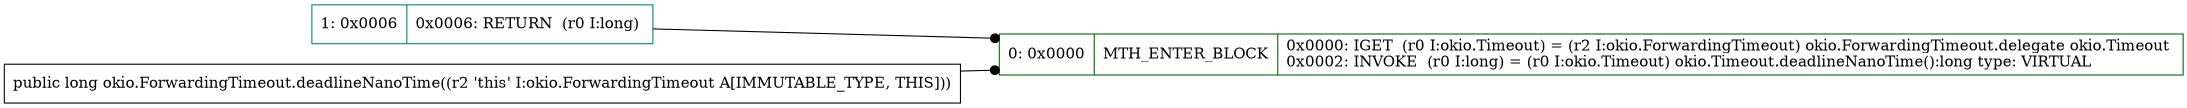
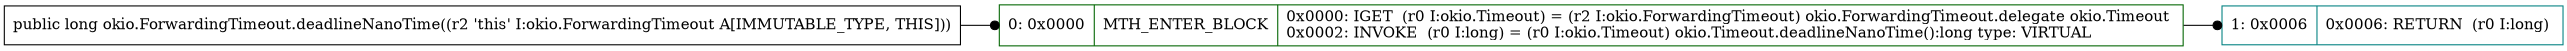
  digraph {
    rankdir=LR
    node [shape=record]
    edge [arrowhead=dot]
    n1 [label="{0\:\ 0x0000|MTH_ENTER_BLOCK\l|0x0000: IGET  (r0 I:okio.Timeout) = (r2 I:okio.ForwardingTimeout) okio.ForwardingTimeout.delegate okio.Timeout \l0x0002: INVOKE  (r0 I:long) = (r0 I:okio.Timeout) okio.Timeout.deadlineNanoTime():long type: VIRTUAL \l}" color=darkgreen]
    n2 [label="{1\:\ 0x0006|0x0006: RETURN  (r0 I:long) \l}" color=teal]
    n3 [label="{public long okio.ForwardingTimeout.deadlineNanoTime((r2 'this' I:okio.ForwardingTimeout A[IMMUTABLE_TYPE, THIS])) }" color=black]
-   n2 -> n1
+   n1 -> n2
    n3 -> n1
  }
